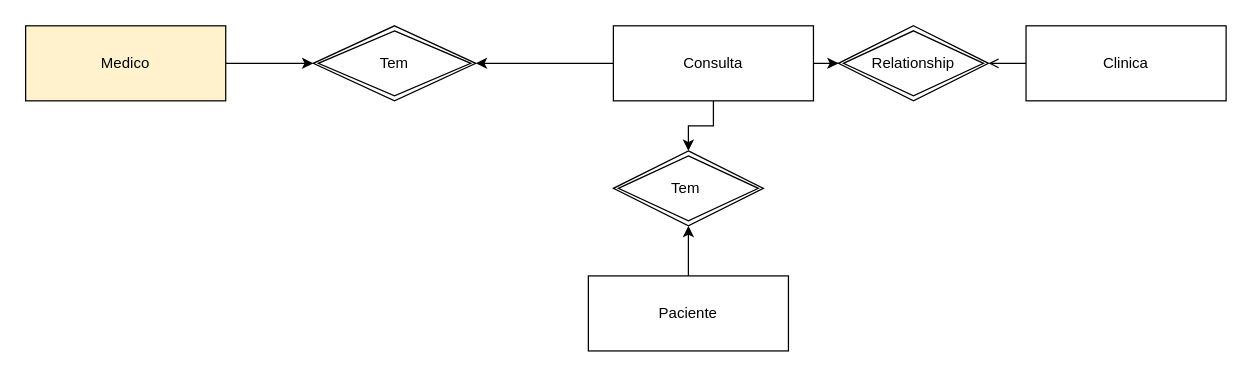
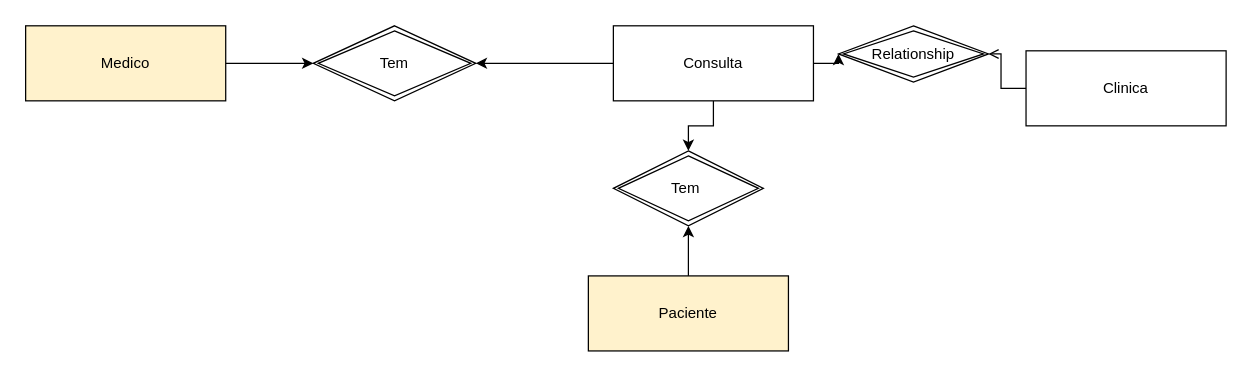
  <mxCell id="0" />
  <mxCell id="1" parent="0" />
  <mxCell id="2" style="edgeStyle=orthogonalEdgeStyle;rounded=0;orthogonalLoop=1;jettySize=auto;html=1;entryX=0;entryY=0.5;entryDx=0;entryDy=0;" parent="1" source="3" target="12" edge="1"><mxGeometry relative="1" as="geometry" /></mxCell>
  <mxCell id="3" value="Medico" style="rounded=0;whiteSpace=wrap;html=1;fillColor=#fff2cc;" parent="1" vertex="1"><mxGeometry y="20" width="160" height="60" as="geometry" x="20" /></mxCell>
  <mxCell id="4" style="edgeStyle=orthogonalEdgeStyle;rounded=0;orthogonalLoop=1;jettySize=auto;html=1;entryX=0.5;entryY=1;entryDx=0;entryDy=0;" parent="1" source="5" target="13" edge="1"><mxGeometry relative="1" as="geometry"><mxPoint x="550" y="190" as="targetPoint" /></mxGeometry></mxCell>
- <mxCell id="5" value="Paciente" style="rounded=0;whiteSpace=wrap;html=1;" parent="1" vertex="1"><mxGeometry x="470" y="220" width="160" height="60" as="geometry" /></mxCell>
+ <mxCell id="5" value="Paciente" style="rounded=0;whiteSpace=wrap;html=1;fillColor=#fff2cc;" parent="1" vertex="1"><mxGeometry x="470" y="220" width="160" height="60" as="geometry" /></mxCell>
  <mxCell id="6" style="edgeStyle=orthogonalEdgeStyle;rounded=0;orthogonalLoop=1;jettySize=auto;html=1;entryX=1;entryY=0.5;entryDx=0;entryDy=0;" parent="1" source="9" target="12" edge="1"><mxGeometry relative="1" as="geometry" /></mxCell>
  <mxCell id="7" style="edgeStyle=orthogonalEdgeStyle;rounded=0;orthogonalLoop=1;jettySize=auto;html=1;" parent="1" source="9" target="13" edge="1"><mxGeometry relative="1" as="geometry" /></mxCell>
  <mxCell id="8" value="" style="edgeStyle=orthogonalEdgeStyle;rounded=0;orthogonalLoop=1;jettySize=auto;html=1;" parent="1" source="9" target="14" edge="1"><mxGeometry relative="1" as="geometry" /></mxCell>
  <mxCell id="9" value="Consulta" style="rounded=0;whiteSpace=wrap;html=1;" parent="1" vertex="1"><mxGeometry x="490" y="20" width="160" height="60" as="geometry" /></mxCell>
  <mxCell id="10" value="" style="edgeStyle=orthogonalEdgeStyle;rounded=0;orthogonalLoop=1;jettySize=auto;html=1;endArrow=open;" parent="1" source="11" target="14" edge="1"><mxGeometry relative="1" as="geometry" /></mxCell>
- <mxCell id="11" value="Clinica" style="rounded=0;whiteSpace=wrap;html=1;" parent="1" vertex="1"><mxGeometry x="820" y="20" width="160" height="60" as="geometry" /></mxCell>
+ <mxCell id="11" value="Clinica" style="rounded=0;whiteSpace=wrap;html=1;" parent="1" vertex="1"><mxGeometry x="820" y="40" width="160" height="60" as="geometry" /></mxCell>
  <mxCell id="12" value="Tem" style="shape=rhombus;double=1;perimeter=rhombusPerimeter;whiteSpace=wrap;html=1;align=center;" parent="1" vertex="1"><mxGeometry x="250" y="20" width="130" height="60" as="geometry" /></mxCell>
  <mxCell id="13" value="Tem&lt;span style=&quot;white-space: pre;&quot;&gt;&#09;&lt;/span&gt;" style="shape=rhombus;double=1;perimeter=rhombusPerimeter;whiteSpace=wrap;html=1;align=center;" parent="1" vertex="1"><mxGeometry x="490" y="120" width="120" height="60" as="geometry" /></mxCell>
- <mxCell id="14" value="Relationship" style="shape=rhombus;double=1;perimeter=rhombusPerimeter;whiteSpace=wrap;html=1;align=center;" parent="1" vertex="1"><mxGeometry x="670" y="20" width="120" height="60" as="geometry" /></mxCell>
+ <mxCell id="14" value="Relationship" style="shape=rhombus;double=1;perimeter=rhombusPerimeter;whiteSpace=wrap;html=1;align=center;" parent="1" vertex="1"><mxGeometry x="670" y="20" width="120" height="45" as="geometry" /></mxCell>
